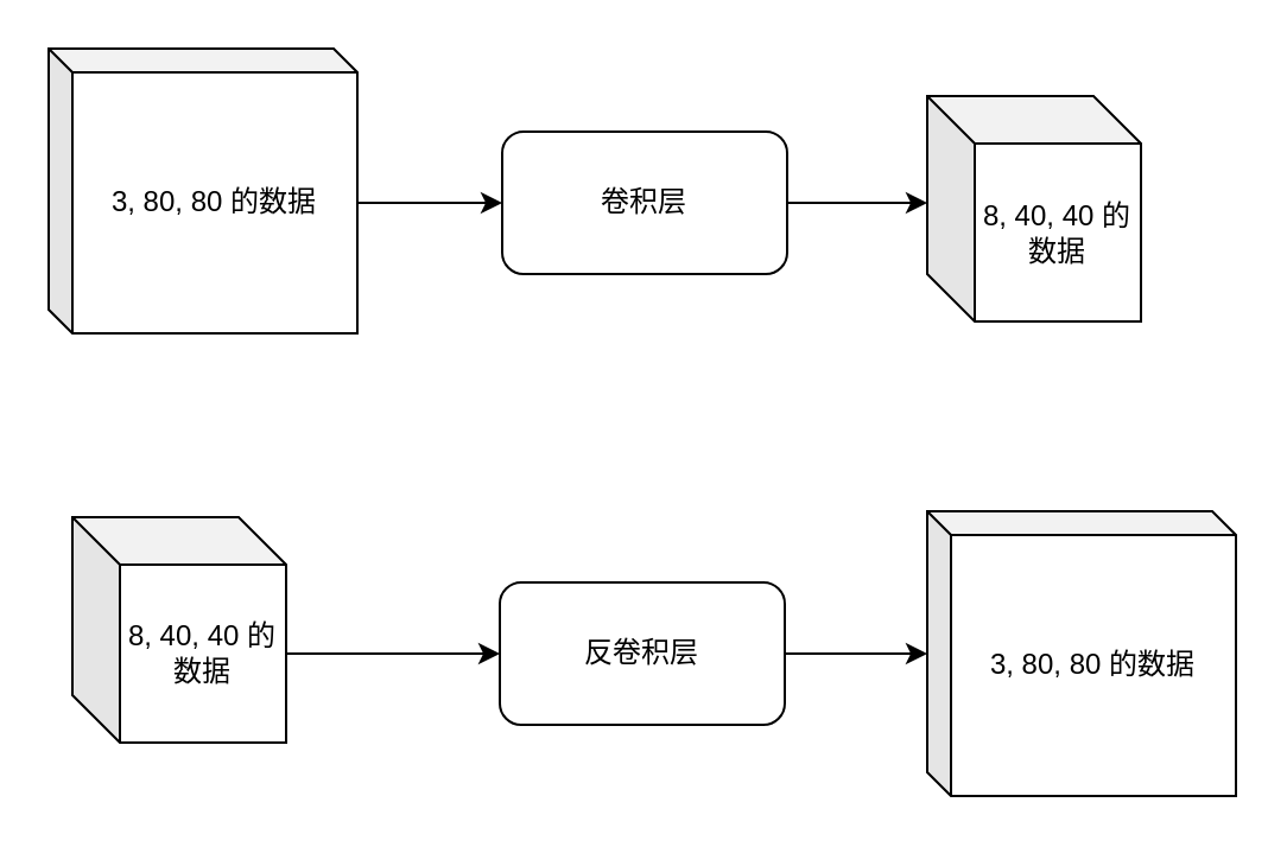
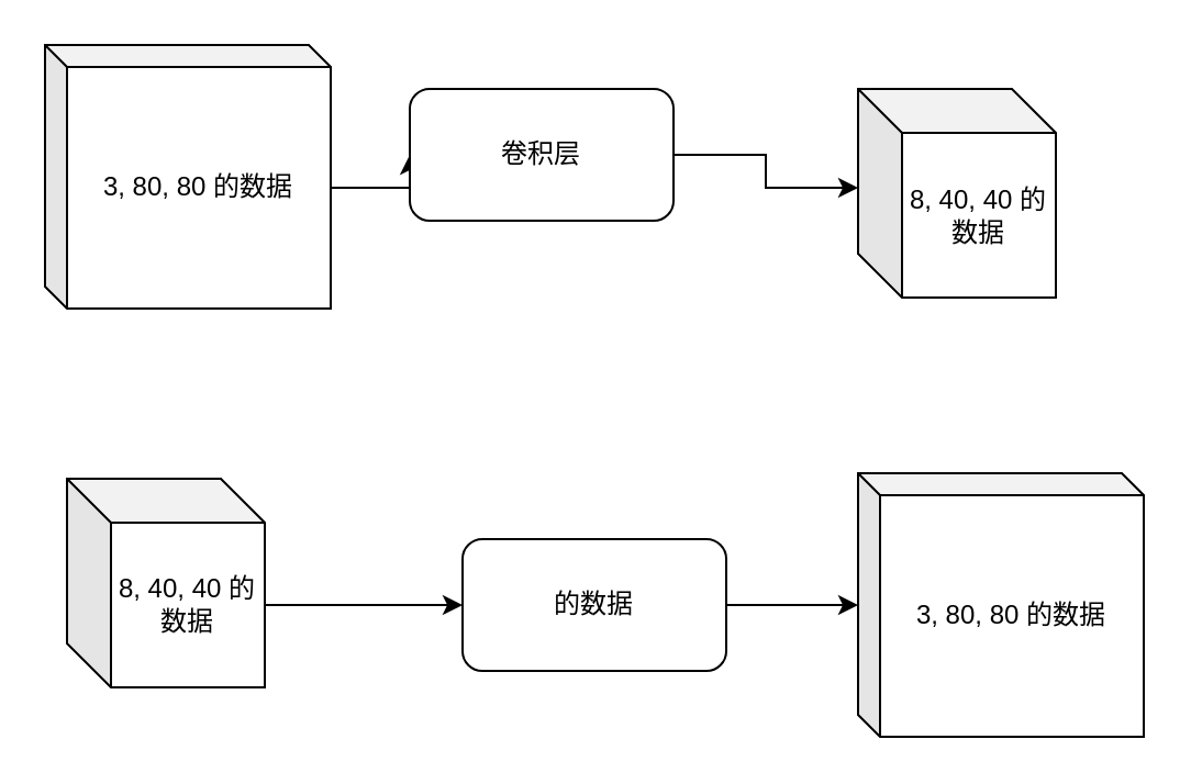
  <mxCell id="0" />
  <mxCell id="1" parent="0" />
  <mxCell id="2" style="edgeStyle=orthogonalEdgeStyle;rounded=0;orthogonalLoop=1;jettySize=auto;html=1;exitX=0;exitY=0;exitDx=130;exitDy=65;exitPerimeter=0;entryX=0;entryY=0.5;entryDx=0;entryDy=0;" edge="1" parent="1" source="3" target="5"><mxGeometry relative="1" as="geometry" /></mxCell>
  <mxCell id="3" value="3, 80, 80 的数据" style="shape=cube;whiteSpace=wrap;html=1;boundedLbl=1;backgroundOutline=1;darkOpacity=0.05;darkOpacity2=0.1;size=10;" vertex="1" parent="1"><mxGeometry x="20" y="20" width="130" height="120" as="geometry" /></mxCell>
  <mxCell id="4" style="edgeStyle=orthogonalEdgeStyle;rounded=0;orthogonalLoop=1;jettySize=auto;html=1;exitX=1;exitY=0.5;exitDx=0;exitDy=0;entryX=0;entryY=0;entryDx=0;entryDy=45;entryPerimeter=0;" edge="1" parent="1" source="5" target="6"><mxGeometry relative="1" as="geometry" /></mxCell>
- <mxCell id="5" value="卷积层" style="rounded=1;whiteSpace=wrap;html=1;" vertex="1" parent="1"><mxGeometry x="211" y="55" width="120" height="60" as="geometry" /></mxCell>
+ <mxCell id="5" value="卷积层" style="rounded=1;whiteSpace=wrap;html=1;" vertex="1" parent="1"><mxGeometry x="186" y="40" width="120" height="60" as="geometry" /></mxCell>
  <mxCell id="6" value="8, 40, 40 的数据" style="shape=cube;whiteSpace=wrap;html=1;boundedLbl=1;backgroundOutline=1;darkOpacity=0.05;darkOpacity2=0.1;size=20;" vertex="1" parent="1"><mxGeometry x="390" y="40" width="90" height="95" as="geometry" /></mxCell>
  <mxCell id="7" style="edgeStyle=orthogonalEdgeStyle;rounded=0;orthogonalLoop=1;jettySize=auto;html=1;exitX=0;exitY=0;exitDx=90;exitDy=57.5;exitPerimeter=0;entryX=0;entryY=0.5;entryDx=0;entryDy=0;" edge="1" parent="1" source="8" target="10"><mxGeometry relative="1" as="geometry" /></mxCell>
  <mxCell id="8" value="8, 40, 40 的数据" style="shape=cube;whiteSpace=wrap;html=1;boundedLbl=1;backgroundOutline=1;darkOpacity=0.05;darkOpacity2=0.1;size=20;" vertex="1" parent="1"><mxGeometry x="30" y="217.5" width="90" height="95" as="geometry" /></mxCell>
  <mxCell id="9" style="edgeStyle=orthogonalEdgeStyle;rounded=0;orthogonalLoop=1;jettySize=auto;html=1;exitX=1;exitY=0.5;exitDx=0;exitDy=0;" edge="1" parent="1" source="10" target="11"><mxGeometry relative="1" as="geometry" /></mxCell>
- <mxCell id="10" value="反卷积层" style="rounded=1;whiteSpace=wrap;html=1;" vertex="1" parent="1"><mxGeometry x="210" y="245" width="120" height="60" as="geometry" /></mxCell>
+ <mxCell id="10" value="的数据" style="rounded=1;whiteSpace=wrap;html=1;" vertex="1" parent="1"><mxGeometry x="210" y="245" width="120" height="60" as="geometry" /></mxCell>
  <mxCell id="11" value="3, 80, 80 的数据" style="shape=cube;whiteSpace=wrap;html=1;boundedLbl=1;backgroundOutline=1;darkOpacity=0.05;darkOpacity2=0.1;size=10;" vertex="1" parent="1"><mxGeometry x="390" y="215" width="130" height="120" as="geometry" /></mxCell>
